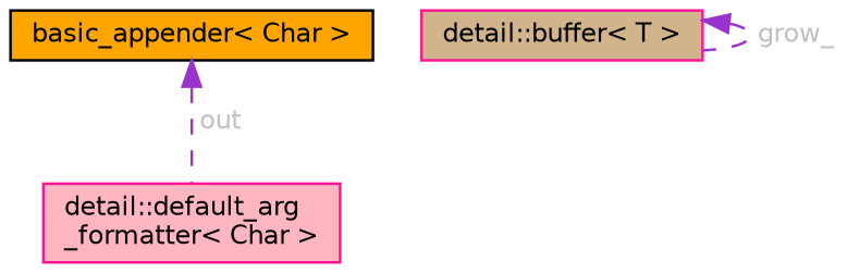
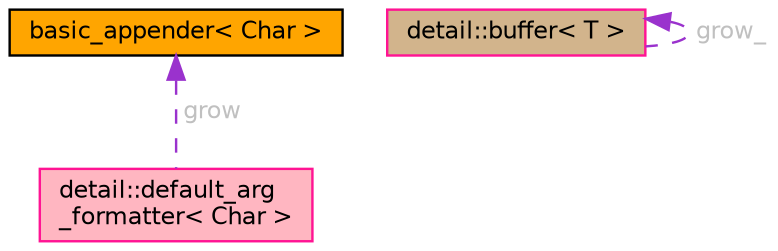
  digraph {
    node [color=deeppink fontname=Helvetica fontsize=10 shape=box style=filled]
    edge [color=darkorchid3 dir=back fontcolor=grey fontname=Helvetica fontsize=10 labelfontname=Helvetica labelfontsize=10 style=dashed]
    n1 [fillcolor=lightpink fontcolor=black height=0.2 label="detail::default_arg\l_formatter\< Char \>" width=0.4]
    n2 [color=black fillcolor=orange height=0.2 label="basic_appender\< Char \>" width=0.4]
    n3 [fillcolor=tan height=0.2 label="detail::buffer\< T \>" width=0.4]
-   n2 -> n1 [label=" out"]
+   n2 -> n1 [label=" grow"]
    n3 -> n3 [label=" grow_"]
  }
